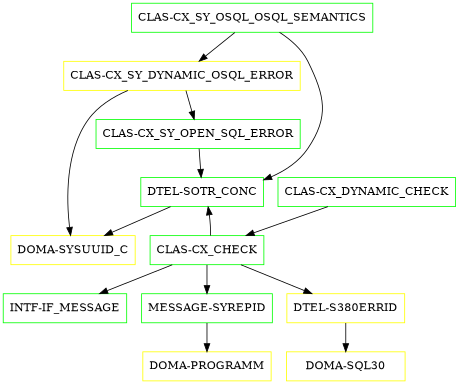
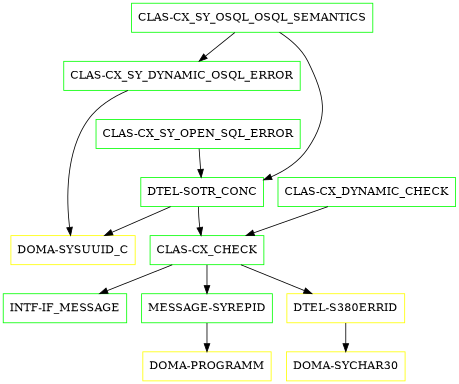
  digraph {
    node [color=green shape=box]
    n1 [label="CLAS-CX_SY_OSQL_OSQL_SEMANTICS"]
-   "CLAS-CX_SY_DYNAMIC_OSQL_ERROR" [color=yellow]
+   "CLAS-CX_SY_DYNAMIC_OSQL_ERROR"
    "DTEL-SOTR_CONC"
    "CLAS-CX_SY_OPEN_SQL_ERROR"
    "DOMA-SYSUUID_C" [color=yellow]
    n6 [label="CLAS-CX_CHECK"]
    "CLAS-CX_DYNAMIC_CHECK"
    "INTF-IF_MESSAGE"
    n9 [label="MESSAGE-SYREPID"]
    "DTEL-S380ERRID" [color=yellow]
    "DOMA-PROGRAMM" [color=yellow]
-   "DOMA-SYCHAR30" [color=yellow label="DOMA-SQL30"]
+   "DOMA-SYCHAR30" [color=yellow]
    n1 -> "CLAS-CX_SY_DYNAMIC_OSQL_ERROR"
    n1 -> "DTEL-SOTR_CONC"
-   "CLAS-CX_SY_DYNAMIC_OSQL_ERROR" -> "CLAS-CX_SY_OPEN_SQL_ERROR"
    "CLAS-CX_SY_DYNAMIC_OSQL_ERROR" -> "DOMA-SYSUUID_C"
    "DTEL-SOTR_CONC" -> "DOMA-SYSUUID_C"
    "CLAS-CX_SY_OPEN_SQL_ERROR" -> "DTEL-SOTR_CONC"
-   n6 -> "DTEL-SOTR_CONC"
+   "DTEL-SOTR_CONC" -> n6
    n6 -> "INTF-IF_MESSAGE"
    n6 -> n9
    n6 -> "DTEL-S380ERRID"
    "CLAS-CX_DYNAMIC_CHECK" -> n6
    n9 -> "DOMA-PROGRAMM"
    "DTEL-S380ERRID" -> "DOMA-SYCHAR30"
  }
